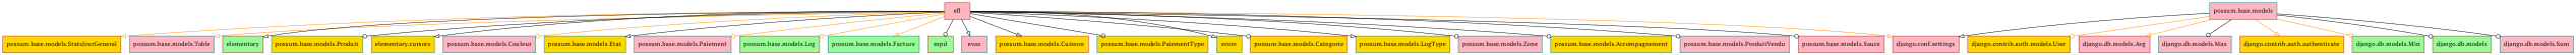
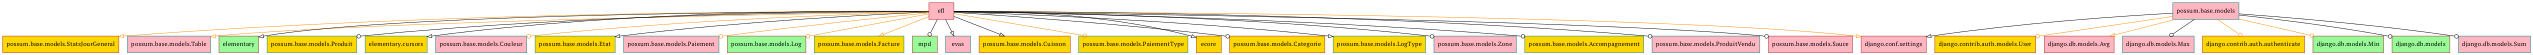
  digraph {
    fontname="PT Serif"
    rankdir=TB
    node [color=teal fillcolor=lightpink fontname="PT Serif" shape=box style=filled]
    edge [arrowhead=odot color=black fontname="PT Serif"]
    efl [color=brown]
    "possum.base.models.StatsJourGeneral" [color=brown fillcolor=gold]
    "possum.base.models.Table"
    elementary [color=brown fillcolor=palegreen]
    "possum.base.models.Produit" [fillcolor=gold]
    "elementary.cursors" [fillcolor=gold]
    "possum.base.models.Couleur"
    "possum.base.models.Etat" [fillcolor=gold]
    "possum.base.models.Paiement"
    "django.conf.settings" [color=brown]
    "possum.base.models.Log" [color=brown fillcolor=palegreen]
-   "possum.base.models.Facture" [fillcolor=palegreen]
+   "possum.base.models.Facture" [fillcolor=gold]
    mpd [color=brown fillcolor=palegreen]
    evas
    "possum.base.models.Cuisson" [color=brown fillcolor=gold]
    "possum.base.models.PaiementType" [fillcolor=gold]
-   ecore [fillcolor=gold]
+   ecore [color=brown fillcolor=gold]
    "possum.base.models.Categorie" [color=brown fillcolor=gold]
    "possum.base.models.LogType" [fillcolor=gold]
    "possum.base.models.Zone"
    "possum.base.models.Accompagnement" [fillcolor=gold]
    "possum.base.models.ProduitVendu"
    "possum.base.models.Sauce" [color=brown]
    "possum.base.models"
    "django.contrib.auth.models.User" [color=brown fillcolor=gold]
    "django.db.models.Avg" [color=brown]
    "django.db.models.Max"
    "django.contrib.auth.authenticate" [color=brown fillcolor=gold]
    "django.db.models.Min" [color=brown fillcolor=palegreen]
    "django.db.models" [color=brown fillcolor=palegreen]
    "django.db.models.Sum"
    efl -> "possum.base.models.StatsJourGeneral" [arrowhead=onormal color=darkorange]
    efl -> "possum.base.models.Table" [arrowhead=onormal color=darkorange]
    efl -> elementary [arrowhead=onormal]
    efl -> "possum.base.models.Produit"
    efl -> "elementary.cursors" [arrowhead=onormal]
    efl -> "possum.base.models.Couleur" [color=darkorange]
    efl -> "possum.base.models.Etat" [arrowhead=onormal]
    efl -> "possum.base.models.Paiement" [color=darkorange]
    efl -> "django.conf.settings" [arrowhead=onormal color=darkorange]
    efl -> "possum.base.models.Log" [color=darkorange]
    efl -> "possum.base.models.Facture" [arrowhead=onormal color=darkorange]
    efl -> mpd
    efl -> evas [arrowhead=onormal]
    efl -> "possum.base.models.Cuisson" [arrowhead=onormal]
-   efl -> "possum.base.models.PaiementType"
+   efl -> "possum.base.models.PaiementType" [color=darkorange]
    efl -> ecore [arrowhead=onormal]
    efl -> "possum.base.models.Categorie"
    efl -> "possum.base.models.LogType" [arrowhead=onormal]
    efl -> "possum.base.models.Zone"
    efl -> "possum.base.models.Accompagnement"
    efl -> "possum.base.models.ProduitVendu"
    efl -> "possum.base.models.Sauce"
    "possum.base.models" -> "django.conf.settings" [arrowhead=onormal]
    "possum.base.models" -> "django.contrib.auth.models.User" [color=darkorange]
    "possum.base.models" -> "django.db.models.Avg" [arrowhead=onormal color=darkorange]
    "possum.base.models" -> "django.db.models.Max"
-   "possum.base.models" -> "django.contrib.auth.authenticate" [arrowhead=onormal color=darkorange]
+   "possum.base.models" -> "django.contrib.auth.authenticate" [color=darkorange]
    "possum.base.models" -> "django.db.models.Min" [color=darkorange]
    "possum.base.models" -> "django.db.models"
    "possum.base.models" -> "django.db.models.Sum"
  }
